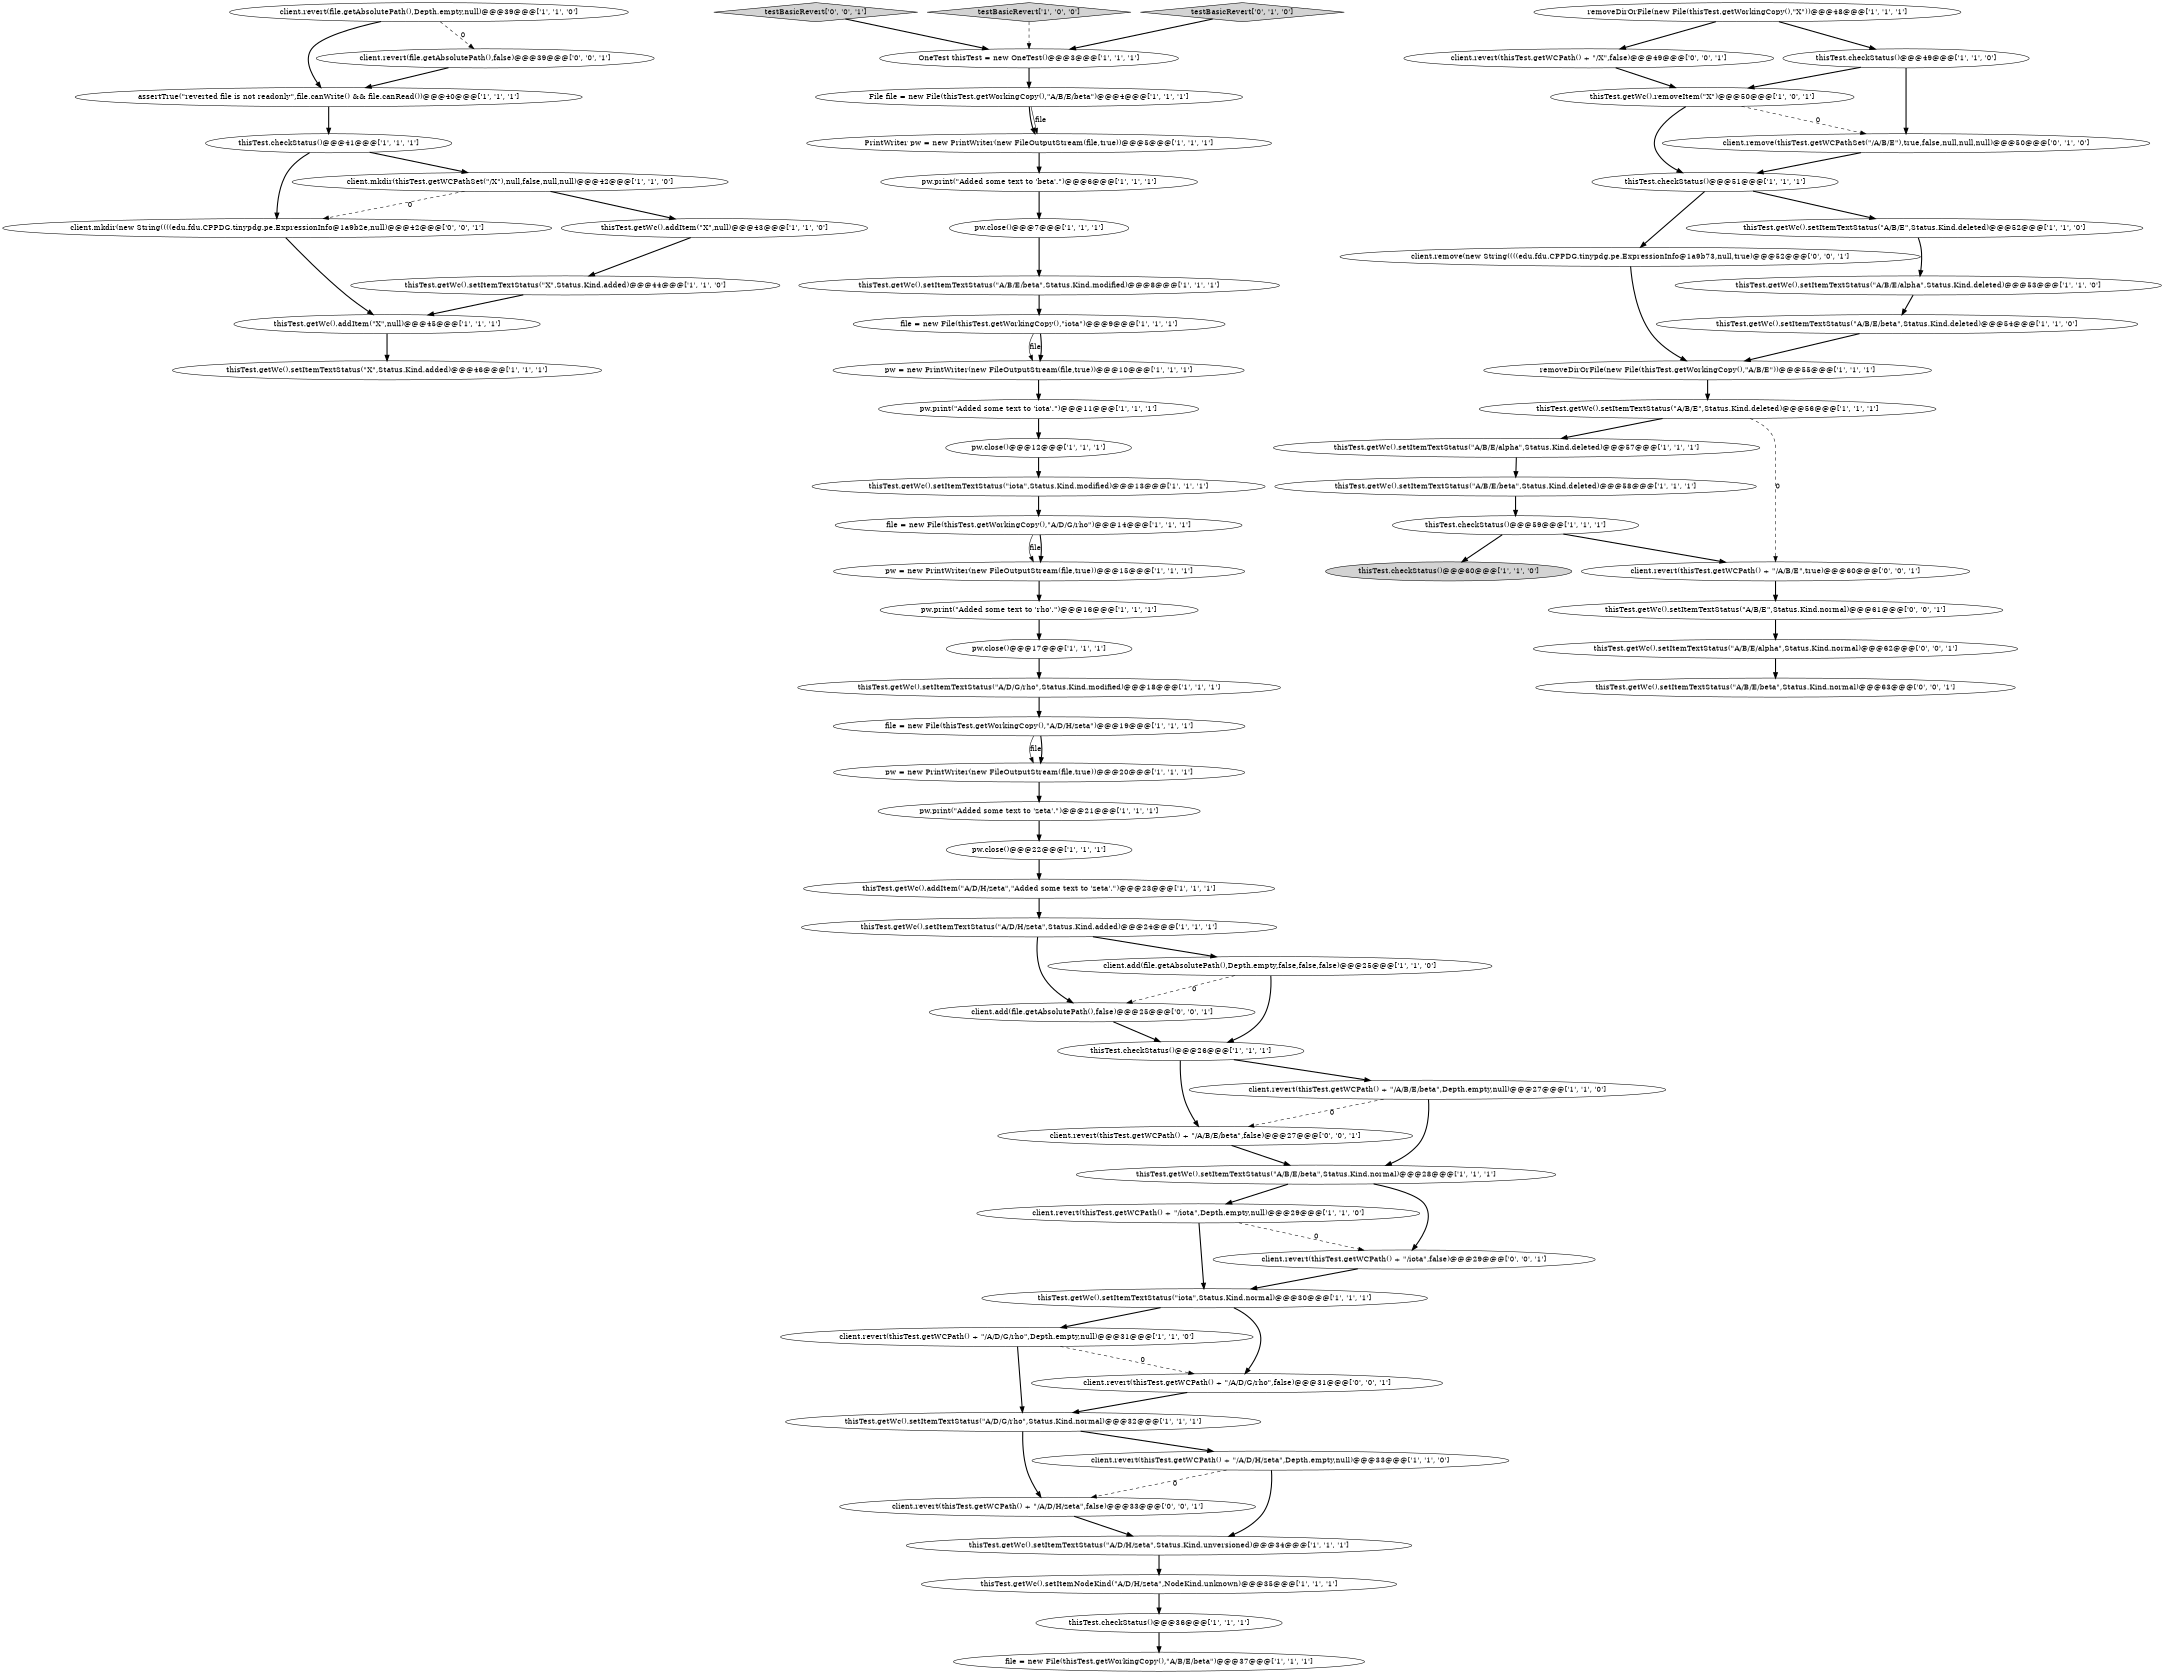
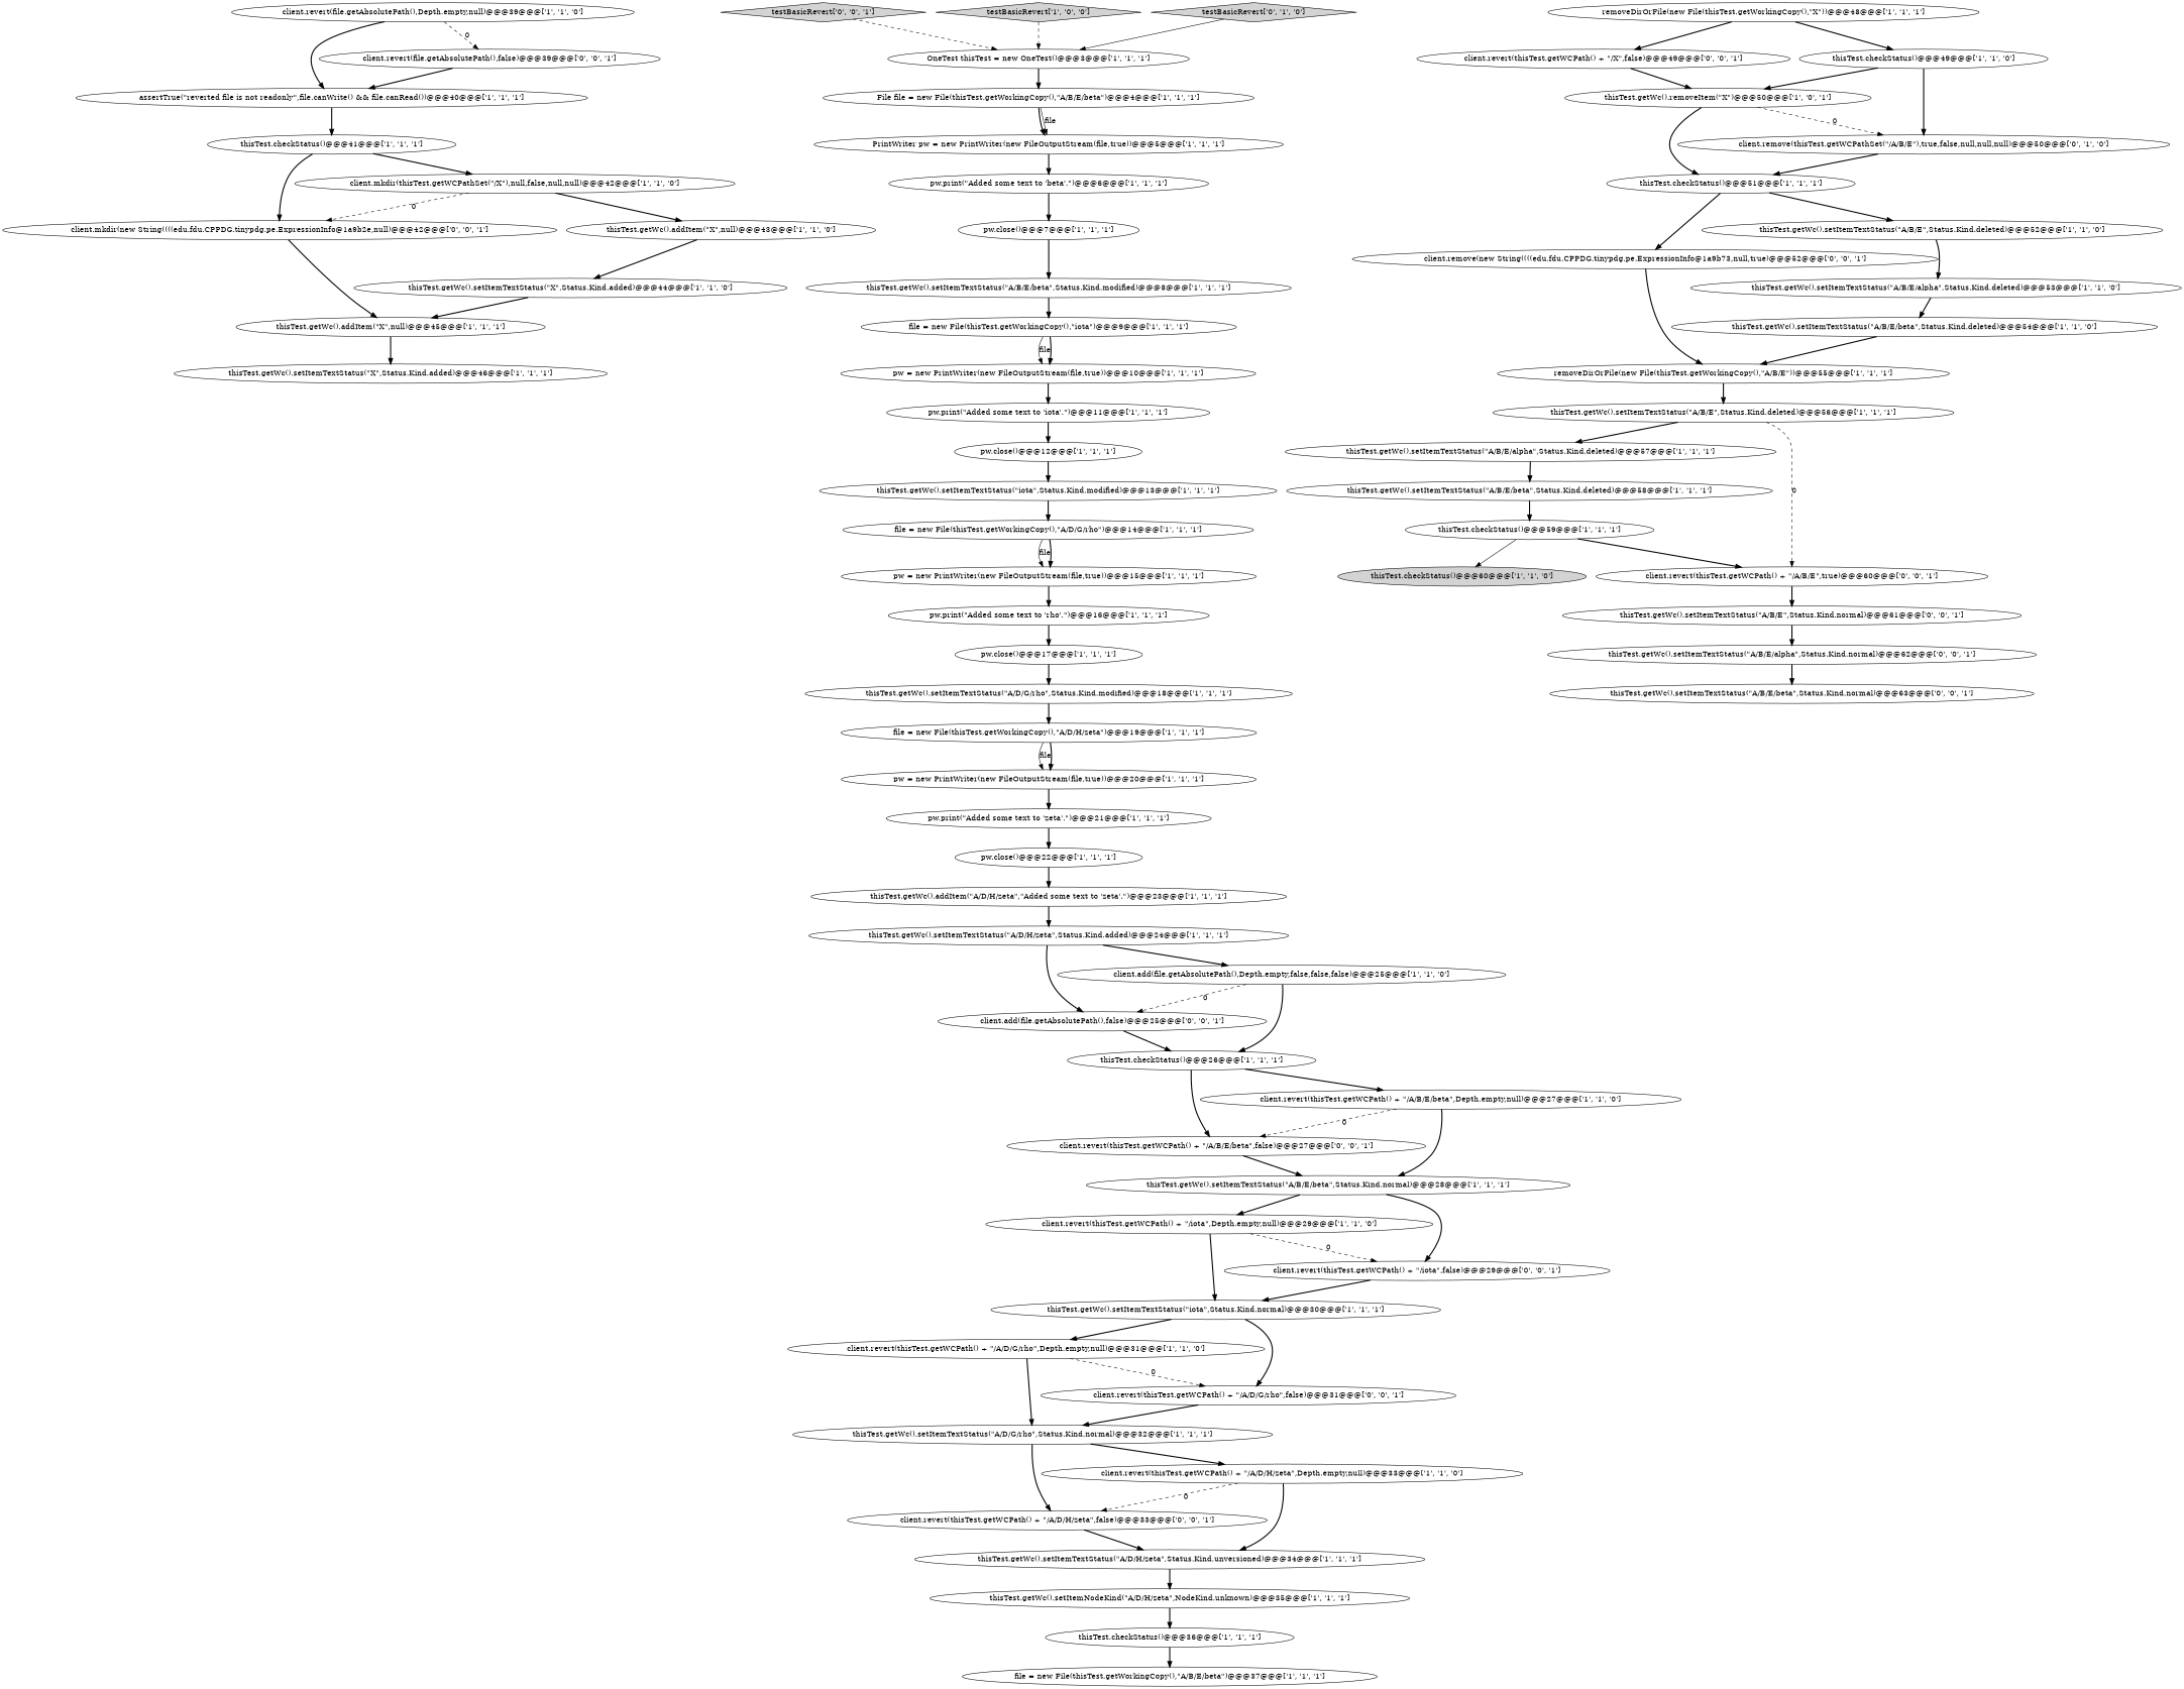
  digraph {
    node [fillcolor=white shape=ellipse style=filled]
    edge [style=bold]
    n1 [label="assertTrue(\"reverted file is not readonly\",file.canWrite() && file.canRead())@@@40@@@['1', '1', '1']"]
    n2 [label="thisTest.checkStatus()@@@41@@@['1', '1', '1']"]
    n3 [label="client.mkdir(new String((((edu.fdu.CPPDG.tinypdg.pe.ExpressionInfo@1a9b2e,null)@@@42@@@['0', '0', '1']"]
    n4 [label="client.mkdir(thisTest.getWCPathSet(\"/X\"),null,false,null,null)@@@42@@@['1', '1', '0']"]
    n5 [label="thisTest.getWc().setItemTextStatus(\"A/D/G/rho\",Status.Kind.modified)@@@18@@@['1', '1', '1']"]
    n6 [label="file = new File(thisTest.getWorkingCopy(),\"A/D/H/zeta\")@@@19@@@['1', '1', '1']"]
    n7 [label="pw = new PrintWriter(new FileOutputStream(file,true))@@@20@@@['1', '1', '1']"]
    n8 [label="thisTest.getWc().setItemTextStatus(\"A/B/E/beta\",Status.Kind.normal)@@@63@@@['0', '0', '1']"]
    n9 [fillcolor=lightgray label="testBasicRevert['0', '0', '1']" shape=diamond]
    n10 [label="OneTest thisTest = new OneTest()@@@3@@@['1', '1', '1']"]
    n11 [label="File file = new File(thisTest.getWorkingCopy(),\"A/B/E/beta\")@@@4@@@['1', '1', '1']"]
    n12 [label="thisTest.getWc().setItemTextStatus(\"A/B/E/alpha\",Status.Kind.deleted)@@@57@@@['1', '1', '1']"]
    n13 [label="thisTest.getWc().setItemTextStatus(\"A/B/E/beta\",Status.Kind.deleted)@@@58@@@['1', '1', '1']"]
    n14 [label="thisTest.checkStatus()@@@59@@@['1', '1', '1']"]
    n15 [label="thisTest.getWc().setItemTextStatus(\"A/B/E/alpha\",Status.Kind.normal)@@@62@@@['0', '0', '1']"]
    n16 [label="file = new File(thisTest.getWorkingCopy(),\"A/B/E/beta\")@@@37@@@['1', '1', '1']"]
    n17 [label="client.revert(thisTest.getWCPath() + \"/A/D/H/zeta\",false)@@@33@@@['0', '0', '1']"]
    n18 [label="thisTest.getWc().setItemTextStatus(\"A/D/H/zeta\",Status.Kind.unversioned)@@@34@@@['1', '1', '1']"]
    n19 [label="thisTest.getWc().setItemNodeKind(\"A/D/H/zeta\",NodeKind.unknown)@@@35@@@['1', '1', '1']"]
    n20 [label="thisTest.getWc().addItem(\"X\",null)@@@45@@@['1', '1', '1']"]
    n21 [label="thisTest.getWc().setItemTextStatus(\"X\",Status.Kind.added)@@@46@@@['1', '1', '1']"]
    n22 [label="client.revert(file.getAbsolutePath(),false)@@@39@@@['0', '0', '1']"]
    n23 [label="client.revert(file.getAbsolutePath(),Depth.empty,null)@@@39@@@['1', '1', '0']"]
    n24 [fillcolor=lightgray label="thisTest.checkStatus()@@@60@@@['1', '1', '0']"]
    n25 [label="file = new File(thisTest.getWorkingCopy(),\"A/D/G/rho\")@@@14@@@['1', '1', '1']"]
    n26 [label="pw = new PrintWriter(new FileOutputStream(file,true))@@@15@@@['1', '1', '1']"]
    n27 [label="pw.print(\"Added some text to 'rho'.\")@@@16@@@['1', '1', '1']"]
    n28 [label="PrintWriter pw = new PrintWriter(new FileOutputStream(file,true))@@@5@@@['1', '1', '1']"]
    n29 [label="thisTest.checkStatus()@@@36@@@['1', '1', '1']"]
    n30 [label="client.revert(thisTest.getWCPath() + \"/A/B/E\",true)@@@60@@@['0', '0', '1']"]
    n31 [label="thisTest.getWc().setItemTextStatus(\"A/B/E\",Status.Kind.normal)@@@61@@@['0', '0', '1']"]
    n32 [label="client.revert(thisTest.getWCPath() + \"/iota\",Depth.empty,null)@@@29@@@['1', '1', '0']"]
    n33 [label="client.revert(thisTest.getWCPath() + \"/iota\",false)@@@29@@@['0', '0', '1']"]
    n34 [label="thisTest.getWc().setItemTextStatus(\"iota\",Status.Kind.normal)@@@30@@@['1', '1', '1']"]
    n35 [label="client.revert(thisTest.getWCPath() + \"/A/D/G/rho\",Depth.empty,null)@@@31@@@['1', '1', '0']"]
    n36 [label="client.revert(thisTest.getWCPath() + \"/A/D/G/rho\",false)@@@31@@@['0', '0', '1']"]
    n37 [label="client.add(file.getAbsolutePath(),false)@@@25@@@['0', '0', '1']"]
    n38 [label="thisTest.checkStatus()@@@26@@@['1', '1', '1']"]
    n39 [label="client.revert(thisTest.getWCPath() + \"/A/B/E/beta\",false)@@@27@@@['0', '0', '1']"]
    n40 [label="client.revert(thisTest.getWCPath() + \"/A/B/E/beta\",Depth.empty,null)@@@27@@@['1', '1', '0']"]
    n41 [fillcolor=lightgray label="testBasicRevert['1', '0', '0']" shape=diamond]
    n42 [label="thisTest.getWc().setItemTextStatus(\"A/B/E/beta\",Status.Kind.normal)@@@28@@@['1', '1', '1']"]
    n43 [label="pw.close()@@@17@@@['1', '1', '1']"]
    n44 [label="client.revert(thisTest.getWCPath() + \"/X\",false)@@@49@@@['0', '0', '1']"]
    n45 [label="thisTest.getWc().removeItem(\"X\")@@@50@@@['1', '0', '1']"]
    n46 [label="thisTest.checkStatus()@@@51@@@['1', '1', '1']"]
    n47 [label="client.remove(thisTest.getWCPathSet(\"/A/B/E\"),true,false,null,null,null)@@@50@@@['0', '1', '0']"]
    n48 [label="thisTest.getWc().addItem(\"X\",null)@@@43@@@['1', '1', '0']"]
    n49 [label="thisTest.getWc().setItemTextStatus(\"X\",Status.Kind.added)@@@44@@@['1', '1', '0']"]
    n50 [label="client.remove(new String((((edu.fdu.CPPDG.tinypdg.pe.ExpressionInfo@1a9b73,null,true)@@@52@@@['0', '0', '1']"]
    n51 [label="thisTest.getWc().setItemTextStatus(\"A/B/E\",Status.Kind.deleted)@@@52@@@['1', '1', '0']"]
    n52 [label="removeDirOrFile(new File(thisTest.getWorkingCopy(),\"A/B/E\"))@@@55@@@['1', '1', '1']"]
    n53 [label="thisTest.getWc().setItemTextStatus(\"A/B/E/alpha\",Status.Kind.deleted)@@@53@@@['1', '1', '0']"]
    n54 [label="pw.close()@@@22@@@['1', '1', '1']"]
    n55 [label="thisTest.getWc().addItem(\"A/D/H/zeta\",\"Added some text to 'zeta'.\")@@@23@@@['1', '1', '1']"]
    n56 [label="thisTest.getWc().setItemTextStatus(\"A/D/H/zeta\",Status.Kind.added)@@@24@@@['1', '1', '1']"]
    n57 [label="thisTest.getWc().setItemTextStatus(\"iota\",Status.Kind.modified)@@@13@@@['1', '1', '1']"]
    n58 [label="pw.print(\"Added some text to 'beta'.\")@@@6@@@['1', '1', '1']"]
    n59 [label="pw.close()@@@7@@@['1', '1', '1']"]
    n60 [label="thisTest.getWc().setItemTextStatus(\"A/B/E/beta\",Status.Kind.modified)@@@8@@@['1', '1', '1']"]
    n61 [label="client.add(file.getAbsolutePath(),Depth.empty,false,false,false)@@@25@@@['1', '1', '0']"]
    n62 [label="thisTest.getWc().setItemTextStatus(\"A/B/E/beta\",Status.Kind.deleted)@@@54@@@['1', '1', '0']"]
    n63 [label="pw.print(\"Added some text to 'iota'.\")@@@11@@@['1', '1', '1']"]
    n64 [label="pw.close()@@@12@@@['1', '1', '1']"]
    n65 [label="pw.print(\"Added some text to 'zeta'.\")@@@21@@@['1', '1', '1']"]
    n66 [label="client.revert(thisTest.getWCPath() + \"/A/D/H/zeta\",Depth.empty,null)@@@33@@@['1', '1', '0']"]
    n67 [label="thisTest.getWc().setItemTextStatus(\"A/B/E\",Status.Kind.deleted)@@@56@@@['1', '1', '1']"]
    n68 [label="removeDirOrFile(new File(thisTest.getWorkingCopy(),\"X\"))@@@48@@@['1', '1', '1']"]
    n69 [label="thisTest.checkStatus()@@@49@@@['1', '1', '0']"]
    n70 [label="thisTest.getWc().setItemTextStatus(\"A/D/G/rho\",Status.Kind.normal)@@@32@@@['1', '1', '1']"]
    n71 [label="file = new File(thisTest.getWorkingCopy(),\"iota\")@@@9@@@['1', '1', '1']"]
    n72 [fillcolor=lightgray label="testBasicRevert['0', '1', '0']" shape=diamond]
    n73 [label="pw = new PrintWriter(new FileOutputStream(file,true))@@@10@@@['1', '1', '1']"]
    n1 -> n2
    n2 -> n3
    n2 -> n4
    n3 -> n20
    n4 -> n3 [label=0 style=dashed]
    n4 -> n48
    n5 -> n6
    n6 -> n7 [label=file style=solid]
    n6 -> n7
    n7 -> n65
-   n9 -> n10
+   n9 -> n10 [style=dashed]
    n10 -> n11
    n11 -> n28
    n11 -> n28 [label=file style=solid]
    n12 -> n13
    n13 -> n14
-   n14 -> n24
+   n14 -> n24 [style=solid]
    n14 -> n30
    n15 -> n8
    n17 -> n18
    n18 -> n19
    n19 -> n29
    n20 -> n21
    n22 -> n1
    n23 -> n1
    n23 -> n22 [label=0 style=dashed]
    n25 -> n26 [label=file style=solid]
    n25 -> n26
    n26 -> n27
    n27 -> n43
    n28 -> n58
    n29 -> n16
    n30 -> n31
    n31 -> n15
    n32 -> n33 [label=0 style=dashed]
    n32 -> n34
    n33 -> n34
    n34 -> n35
    n34 -> n36
    n35 -> n36 [label=0 style=dashed]
    n35 -> n70
    n36 -> n70
    n37 -> n38
    n38 -> n39
    n38 -> n40
    n39 -> n42
    n40 -> n39 [label=0 style=dashed]
    n40 -> n42
    n41 -> n10 [style=dashed]
    n42 -> n32
    n42 -> n33
    n43 -> n5
    n44 -> n45
    n45 -> n46
    n45 -> n47 [label=0 style=dashed]
    n46 -> n50
    n46 -> n51
    n47 -> n46
    n48 -> n49
    n49 -> n20
    n50 -> n52
    n51 -> n53
    n52 -> n67
    n53 -> n62
    n54 -> n55
    n55 -> n56
    n56 -> n37
    n56 -> n61
    n57 -> n25
    n58 -> n59
    n59 -> n60
    n60 -> n71
    n61 -> n37 [label=0 style=dashed]
    n61 -> n38
    n62 -> n52
    n63 -> n64
    n64 -> n57
    n65 -> n54
    n66 -> n17 [label=0 style=dashed]
    n66 -> n18
    n67 -> n12
    n67 -> n30 [label=0 style=dashed]
    n68 -> n44
    n68 -> n69
    n69 -> n45
    n69 -> n47
    n70 -> n17
    n70 -> n66
    n71 -> n73 [label=file style=solid]
    n71 -> n73
-   n72 -> n10
+   n72 -> n10 [style=solid]
    n73 -> n63
  }
